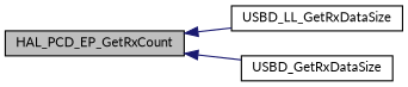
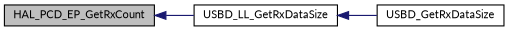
  digraph {
    fontname=Lato
    rankdir=LR
    node [color=black fillcolor=white fontname=Lato fontsize=10 shape=record style=filled]
    edge [color=midnightblue dir=back fontname=Lato fontsize=10 labelfontname=Helvetica labelfontsize=10 style=solid]
    n1 [fillcolor=grey75 fontcolor=black height=0.2 label=HAL_PCD_EP_GetRxCount width=0.4]
    n2 [height=0.2 label=USBD_LL_GetRxDataSize width=0.4]
    n3 [height=0.2 label=USBD_GetRxDataSize width=0.4]
    n1 -> n2
-   n1 -> n3
+   n2 -> n3
  }
